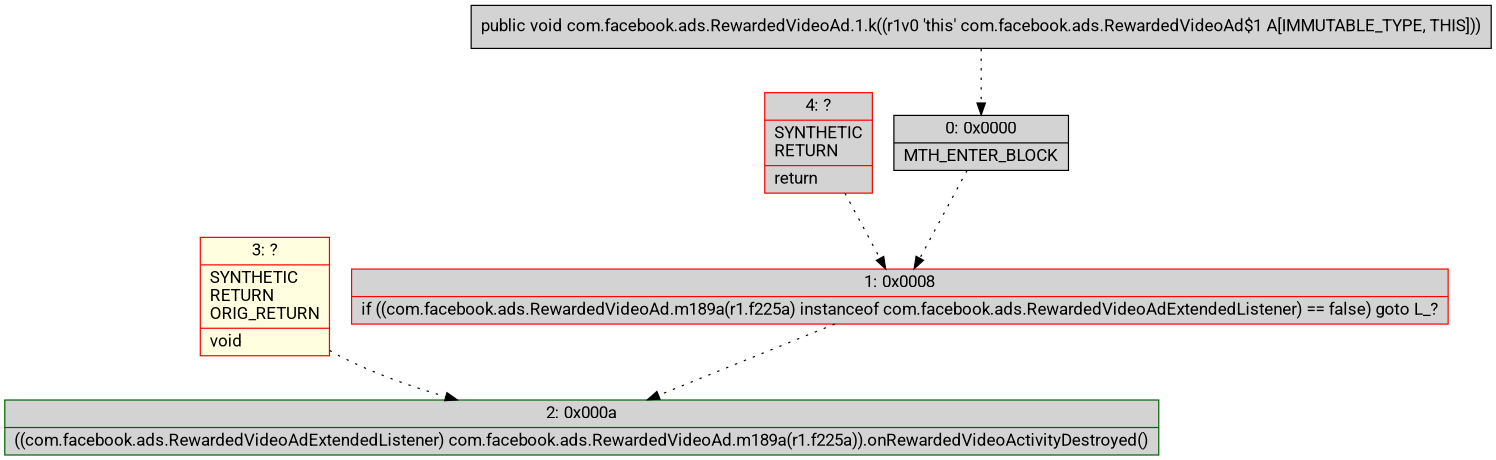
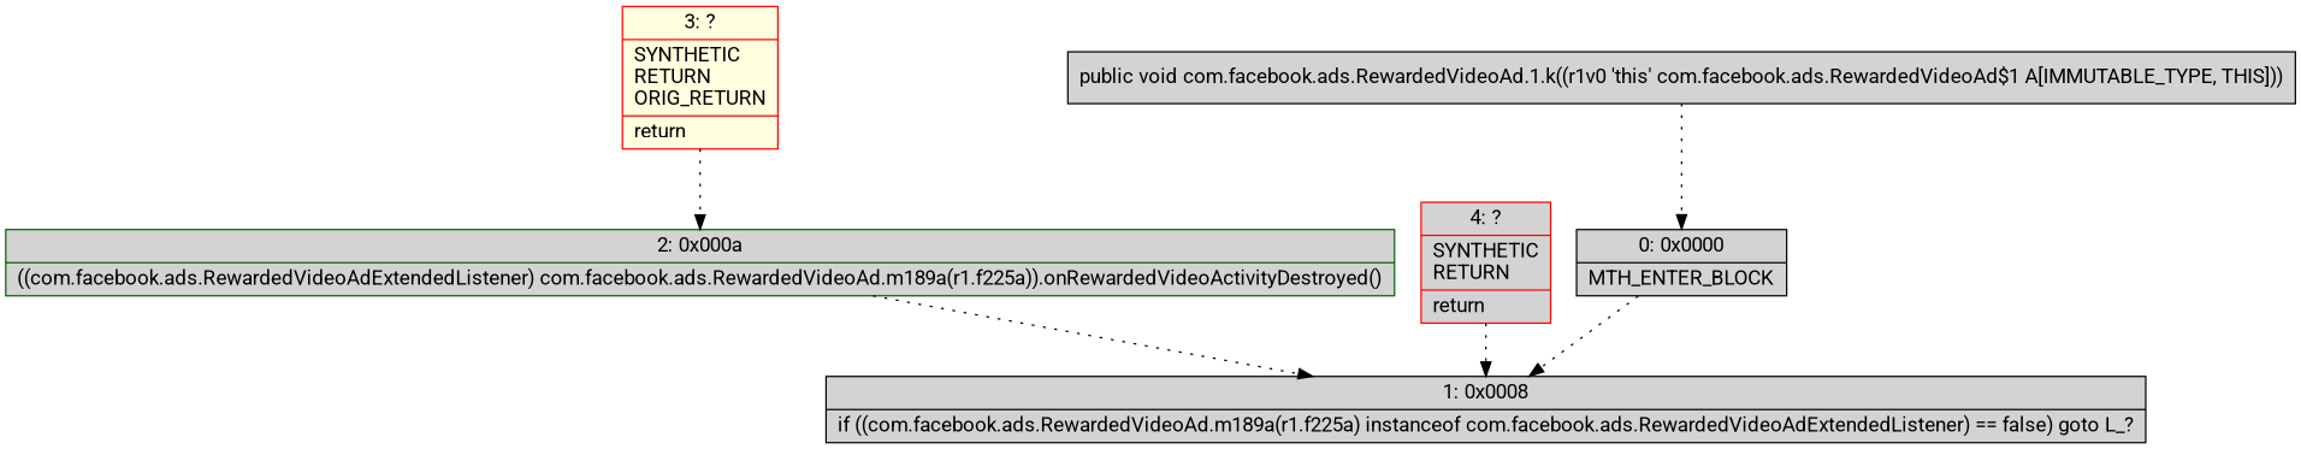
  digraph {
    fontname=Roboto
    node [color=black fillcolor=lightgrey fontname=Roboto shape=record style=filled]
    edge [fontname=Roboto style=dotted]
    n1 [label="{0\:\ 0x0000|MTH_ENTER_BLOCK\l}"]
-   n2 [color=red label="{1\:\ 0x0008|if ((com.facebook.ads.RewardedVideoAd.m189a(r1.f225a) instanceof com.facebook.ads.RewardedVideoAdExtendedListener) == false) goto L_?\l}"]
+   n2 [label="{1\:\ 0x0008|if ((com.facebook.ads.RewardedVideoAd.m189a(r1.f225a) instanceof com.facebook.ads.RewardedVideoAdExtendedListener) == false) goto L_?\l}"]
    n3 [color=darkgreen label="{2\:\ 0x000a|((com.facebook.ads.RewardedVideoAdExtendedListener) com.facebook.ads.RewardedVideoAd.m189a(r1.f225a)).onRewardedVideoActivityDestroyed()\l}"]
    n4 [color=red label="{4\:\ ?|SYNTHETIC\lRETURN\l|return\l}"]
-   n5 [color=red fillcolor=lightyellow label="{3\:\ ?|SYNTHETIC\lRETURN\lORIG_RETURN\l|void\l}"]
+   n5 [color=red fillcolor=lightyellow label="{3\:\ ?|SYNTHETIC\lRETURN\lORIG_RETURN\l|return\l}"]
    n6 [label="{public void com.facebook.ads.RewardedVideoAd.1.k((r1v0 'this' com.facebook.ads.RewardedVideoAd$1 A[IMMUTABLE_TYPE, THIS])) }"]
    n1 -> n2
-   n2 -> n3
+   n3 -> n2
    n4 -> n2
    n5 -> n3
    n6 -> n1
  }
